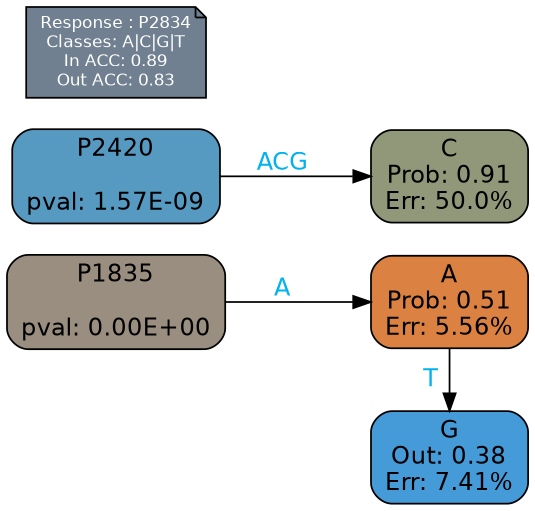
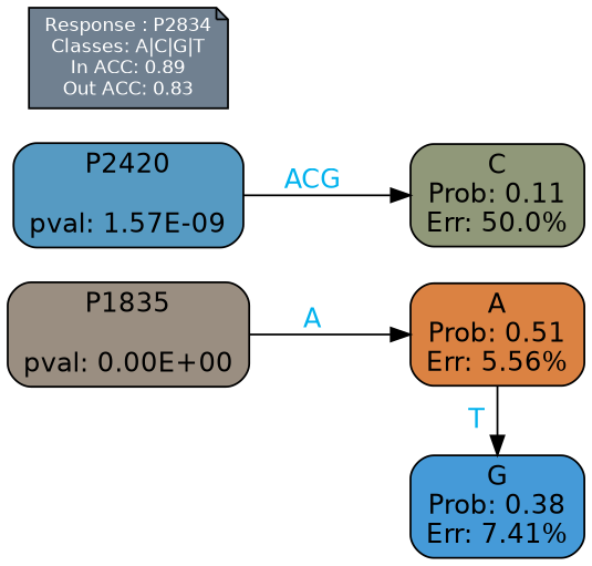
  digraph {
    rankdir=LR
    ranksep=equally
    splines=polylines
    node [color=black fontname=helvetica shape=box style="filled, rounded"]
    edge [fontcolor=deepskyblue2 fontname=helvetica]
    n1 [fillcolor="#db8242" label="A\nProb: 0.51\nErr: 5.56%"]
-   n2 [fillcolor="#909879" label="C\nProb: 0.91\nErr: 50.0%"]
-   n3 [fillcolor="#459ad8" label="G\nOut: 0.38\nErr: 7.41%"]
+   n2 [fillcolor="#909879" label="C\nProb: 0.11\nErr: 50.0%"]
+   n3 [fillcolor="#459ad8" label="G\nProb: 0.38\nErr: 7.41%"]
    n4 [align=left fillcolor=slategray fontcolor=white fontsize=10 label="Response : P2834\nClasses: A|C|G|T\nIn ACC: 0.89\nOut ACC: 0.83\n" shape=note style=filled]
    n5 [fillcolor="#9a8e81" label="P1835\n\npval: 0.00E+00"]
    n6 [fillcolor="#569ac2" label="P2420\n\npval: 1.57E-09"]
    subgraph sub_1 {
      rank=same
      n1
      n2
      n3
    }
    subgraph sub_2 {
      rank=same
      n4
      n5
    }
    n1 -> n3 [label=T]
    n5 -> n1 [label=A]
    n6 -> n2 [label=ACG]
  }
